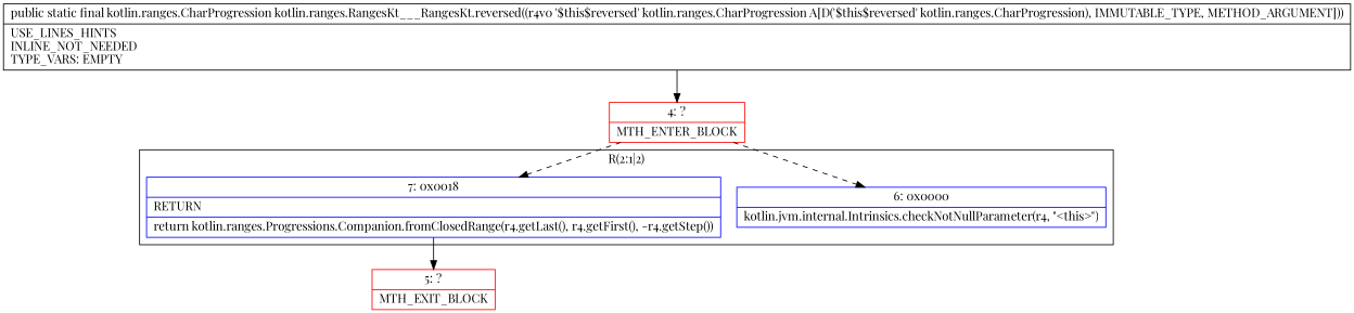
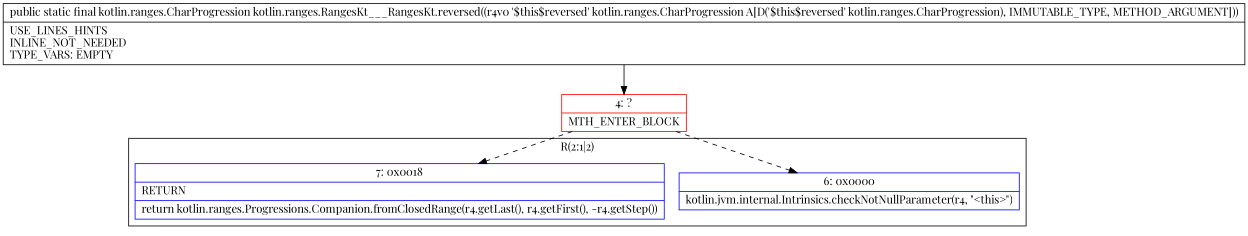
  digraph {
    fontname="Playfair Display"
    node [color=blue fontname="Playfair Display" shape=record]
    edge [fontname="Playfair Display" style=solid]
    n1 [label="{6\:\ 0x0000|kotlin.jvm.internal.Intrinsics.checkNotNullParameter(r4, \"\<this\>\")\l}"]
    n2 [label="{7\:\ 0x0018|RETURN\l|return kotlin.ranges.Progressions.Companion.fromClosedRange(r4.getLast(), r4.getFirst(), \-r4.getStep())\l}"]
-   n3 [color=red label="{5\:\ ?|MTH_EXIT_BLOCK\l}"]
    n4 [color=red label="{4\:\ ?|MTH_ENTER_BLOCK\l}"]
    n5 [label="{public static final kotlin.ranges.CharProgression kotlin.ranges.RangesKt___RangesKt.reversed((r4v0 '$this$reversed' kotlin.ranges.CharProgression A[D('$this$reversed' kotlin.ranges.CharProgression), IMMUTABLE_TYPE, METHOD_ARGUMENT]))  | USE_LINES_HINTS\lINLINE_NOT_NEEDED\lTYPE_VARS: EMPTY\l}" color=""]
    subgraph cluster_1 {
      label="R(2:1|2)"
      n1
      n2
    }
-   n2 -> n3
    n4 -> n1 [style=dashed]
    n4 -> n2 [style=dashed]
    n5 -> n4
  }
